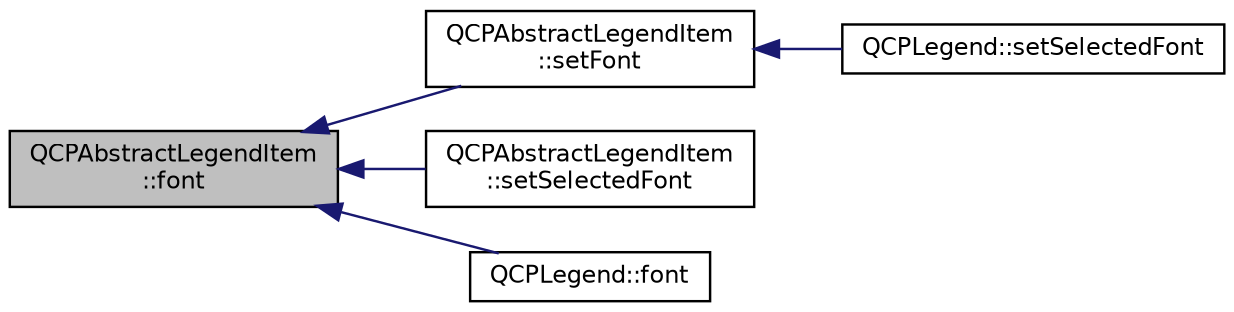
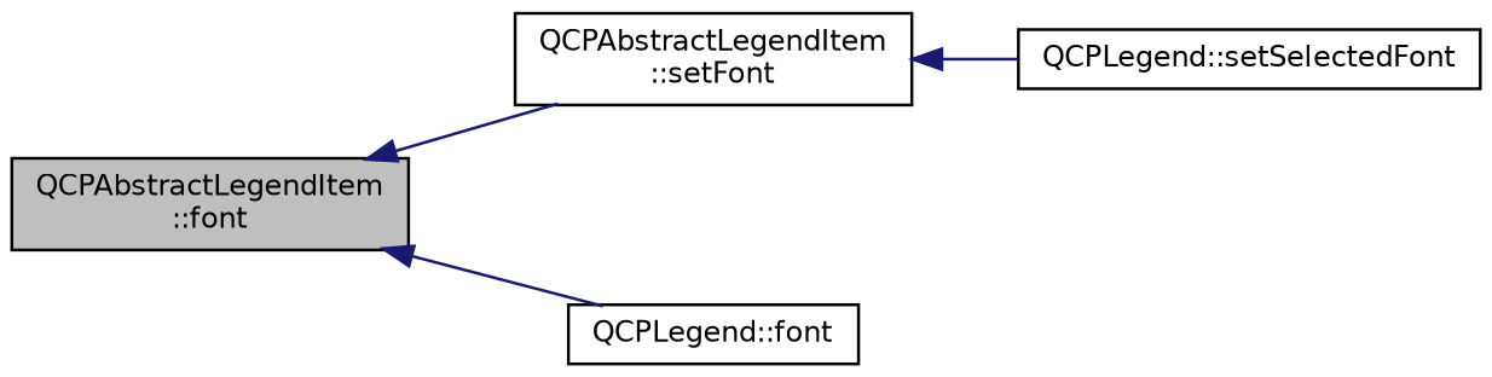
  digraph {
    rankdir=LR
    node [color=black fillcolor=white fontname=Helvetica fontsize=10 shape=record style=filled]
    edge [color=midnightblue dir=back fontname=Helvetica fontsize=10 labelfontname=Helvetica labelfontsize=10 style=solid]
    n1 [fillcolor=grey75 fontcolor=black height=0.2 label="QCPAbstractLegendItem\l::font" width=0.4]
    n2 [height=0.2 label="QCPAbstractLegendItem\l::setFont" width=0.4]
-   n3 [height=0.2 label="QCPAbstractLegendItem\l::setSelectedFont" width=0.4]
    n4 [height=0.2 label="QCPLegend::font" width=0.4]
    n5 [height=0.2 label="QCPLegend::setSelectedFont" width=0.4]
    n1 -> n2
-   n1 -> n3
    n1 -> n4
    n2 -> n5
  }
